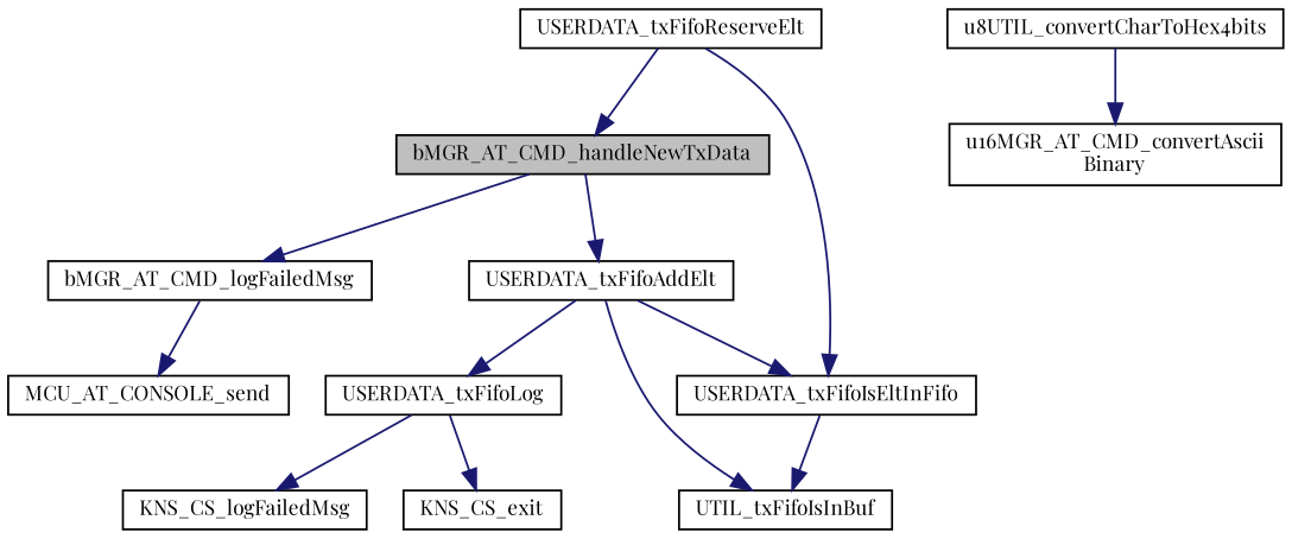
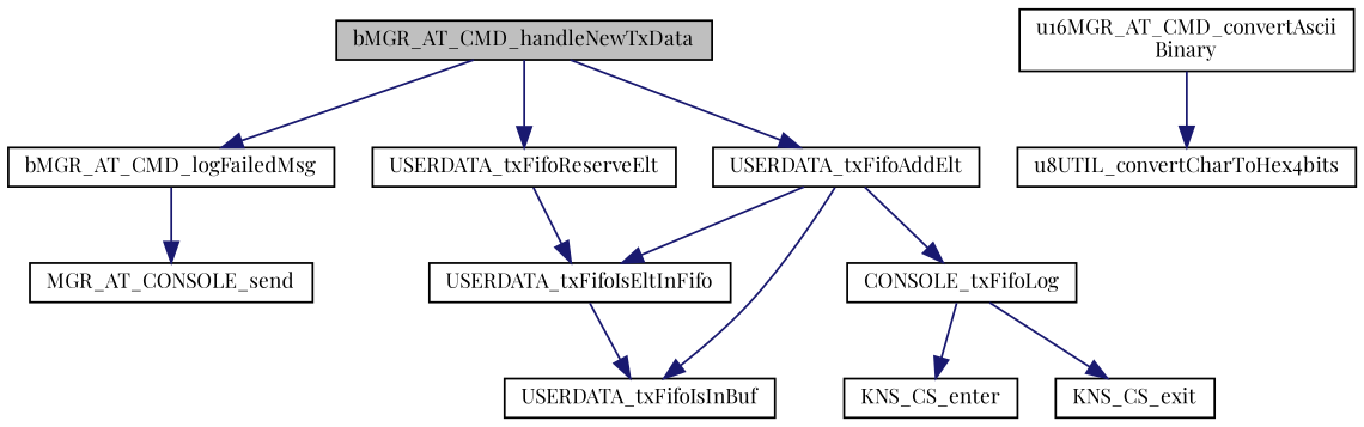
  digraph {
    fontname="Playfair Display"
    rankdir=TB
    node [color=black fillcolor=white fontname="Playfair Display" fontsize=10 shape=record style=filled]
    edge [color=midnightblue fontname="Playfair Display" fontsize=10 labelfontname=Helvetica labelfontsize=10 style=solid]
    n1 [fillcolor=grey75 fontcolor=black height=0.2 label=bMGR_AT_CMD_handleNewTxData width=0.4]
    n2 [height=0.2 label=bMGR_AT_CMD_logFailedMsg width=0.4]
    n3 [height=0.2 label=USERDATA_txFifoAddElt width=0.4]
    n4 [height=0.2 label=USERDATA_txFifoReserveElt width=0.4]
-   n5 [height=0.2 label=MCU_AT_CONSOLE_send width=0.4]
+   n5 [height=0.2 label=MGR_AT_CONSOLE_send width=0.4]
    n6 [height=0.2 label="u16MGR_AT_CMD_convertAscii\lBinary" width=0.4]
    n7 [height=0.2 label=u8UTIL_convertCharToHex4bits width=0.4]
    n8 [height=0.2 label=USERDATA_txFifoIsEltInFifo width=0.4]
-   n9 [height=0.2 label=UTIL_txFifoIsInBuf width=0.4]
-   n10 [height=0.2 label=USERDATA_txFifoLog width=0.4]
-   n11 [height=0.2 label=KNS_CS_logFailedMsg width=0.4]
+   n9 [height=0.2 label=USERDATA_txFifoIsInBuf width=0.4]
+   n10 [height=0.2 label=CONSOLE_txFifoLog width=0.4]
+   n11 [height=0.2 label=KNS_CS_enter width=0.4]
    n12 [height=0.2 label=KNS_CS_exit width=0.4]
    n1 -> n2
    n1 -> n3
-   n4 -> n1
+   n1 -> n4
    n2 -> n5
    n3 -> n8
    n3 -> n9
    n3 -> n10
    n4 -> n8
-   n7 -> n6
+   n6 -> n7
    n8 -> n9
    n10 -> n11
    n10 -> n12
  }
